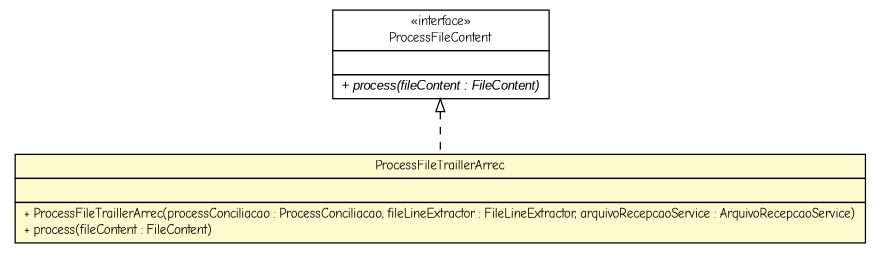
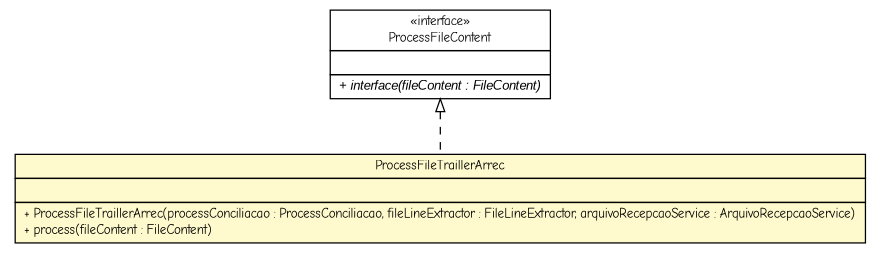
  digraph {
    nodesep=0.25
    ranksep=0.5
    fontname="Comic Neue"
    node [fontcolor=black fontname="Comic Neue" fontsize=10.0 shape=plaintext]
    n1 [label=<<table title="br.gov.to.sefaz.arr.processamento.process.content.arrecadacao.ProcessFileTraillerArrec" border="0" cellborder="1" cellspacing="0" cellpadding="2" port="p" bgcolor="lemonChiffon" href="./ProcessFileTraillerArrec.html"> 		<tr><td><table border="0" cellspacing="0" cellpadding="1"> <tr><td align="center" balign="center"> ProcessFileTraillerArrec </td></tr> 		</table></td></tr> 		<tr><td><table border="0" cellspacing="0" cellpadding="1"> <tr><td align="left" balign="left">  </td></tr> 		</table></td></tr> 		<tr><td><table border="0" cellspacing="0" cellpadding="1"> <tr><td align="left" balign="left"> + ProcessFileTraillerArrec(processConciliacao : ProcessConciliacao, fileLineExtractor : FileLineExtractor, arquivoRecepcaoService : ArquivoRecepcaoService) </td></tr> <tr><td align="left" balign="left"> + process(fileContent : FileContent) </td></tr> 		</table></td></tr> 		</table>>]
-   n2 [label=<<table title="br.gov.to.sefaz.arr.processamento.process.content.ProcessFileContent" border="0" cellborder="1" cellspacing="0" cellpadding="2" port="p" href="../ProcessFileContent.html"> 		<tr><td><table border="0" cellspacing="0" cellpadding="1"> <tr><td align="center" balign="center"> &#171;interface&#187; </td></tr> <tr><td align="center" balign="center"> ProcessFileContent </td></tr> 		</table></td></tr> 		<tr><td><table border="0" cellspacing="0" cellpadding="1"> <tr><td align="left" balign="left">  </td></tr> 		</table></td></tr> 		<tr><td><table border="0" cellspacing="0" cellpadding="1"> <tr><td align="left" balign="left"><font face="arial italic" point-size="10.0"> + process(fileContent : FileContent) </font></td></tr> 		</table></td></tr> 		</table>>]
+   n2 [label=<<table title="br.gov.to.sefaz.arr.processamento.process.content.ProcessFileContent" border="0" cellborder="1" cellspacing="0" cellpadding="2" port="p" href="../ProcessFileContent.html"> 		<tr><td><table border="0" cellspacing="0" cellpadding="1"> <tr><td align="center" balign="center"> &#171;interface&#187; </td></tr> <tr><td align="center" balign="center"> ProcessFileContent </td></tr> 		</table></td></tr> 		<tr><td><table border="0" cellspacing="0" cellpadding="1"> <tr><td align="left" balign="left">  </td></tr> 		</table></td></tr> 		<tr><td><table border="0" cellspacing="0" cellpadding="1"> <tr><td align="left" balign="left"><font face="arial italic" point-size="10.0"> + interface(fileContent : FileContent) </font></td></tr> 		</table></td></tr> 		</table>>]
    n2 -> n1 [arrowtail=empty dir=back fontname="Comic Neue" fontsize=10 headport=p labelfontname=arial labelfontsize=10 style=dashed tailport=p]
  }
